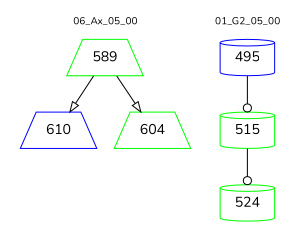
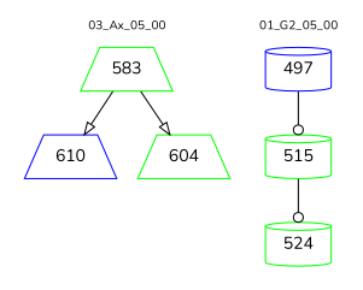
  digraph {
    fontname=Nunito
    node [color=green fontname=Nunito shape=trapezium]
    edge [arrowhead=onormal color=black fontname=Nunito]
-   n1 [label=589]
+   n1 [label=583]
    n2 [color=blue label=610]
    n3 [label=604]
    n4 [label=515 shape=cylinder]
-   n5 [color=blue label=495 shape=cylinder]
+   n5 [color=blue label=497 shape=cylinder]
    n6 [label=524 shape=cylinder]
    subgraph cluster_1 {
      color=white
      fontsize=10
-     label="06_Ax_05_00"
+     label="03_Ax_05_00"
      n1
      n2
      n3
    }
    subgraph cluster_2 {
      color=white
      fontsize=10
      label="01_G2_05_00"
      n4
      n5
      n6
    }
    n1 -> n2
    n1 -> n3
    n4 -> n6 [arrowhead=odot]
    n5 -> n4 [arrowhead=odot]
  }
